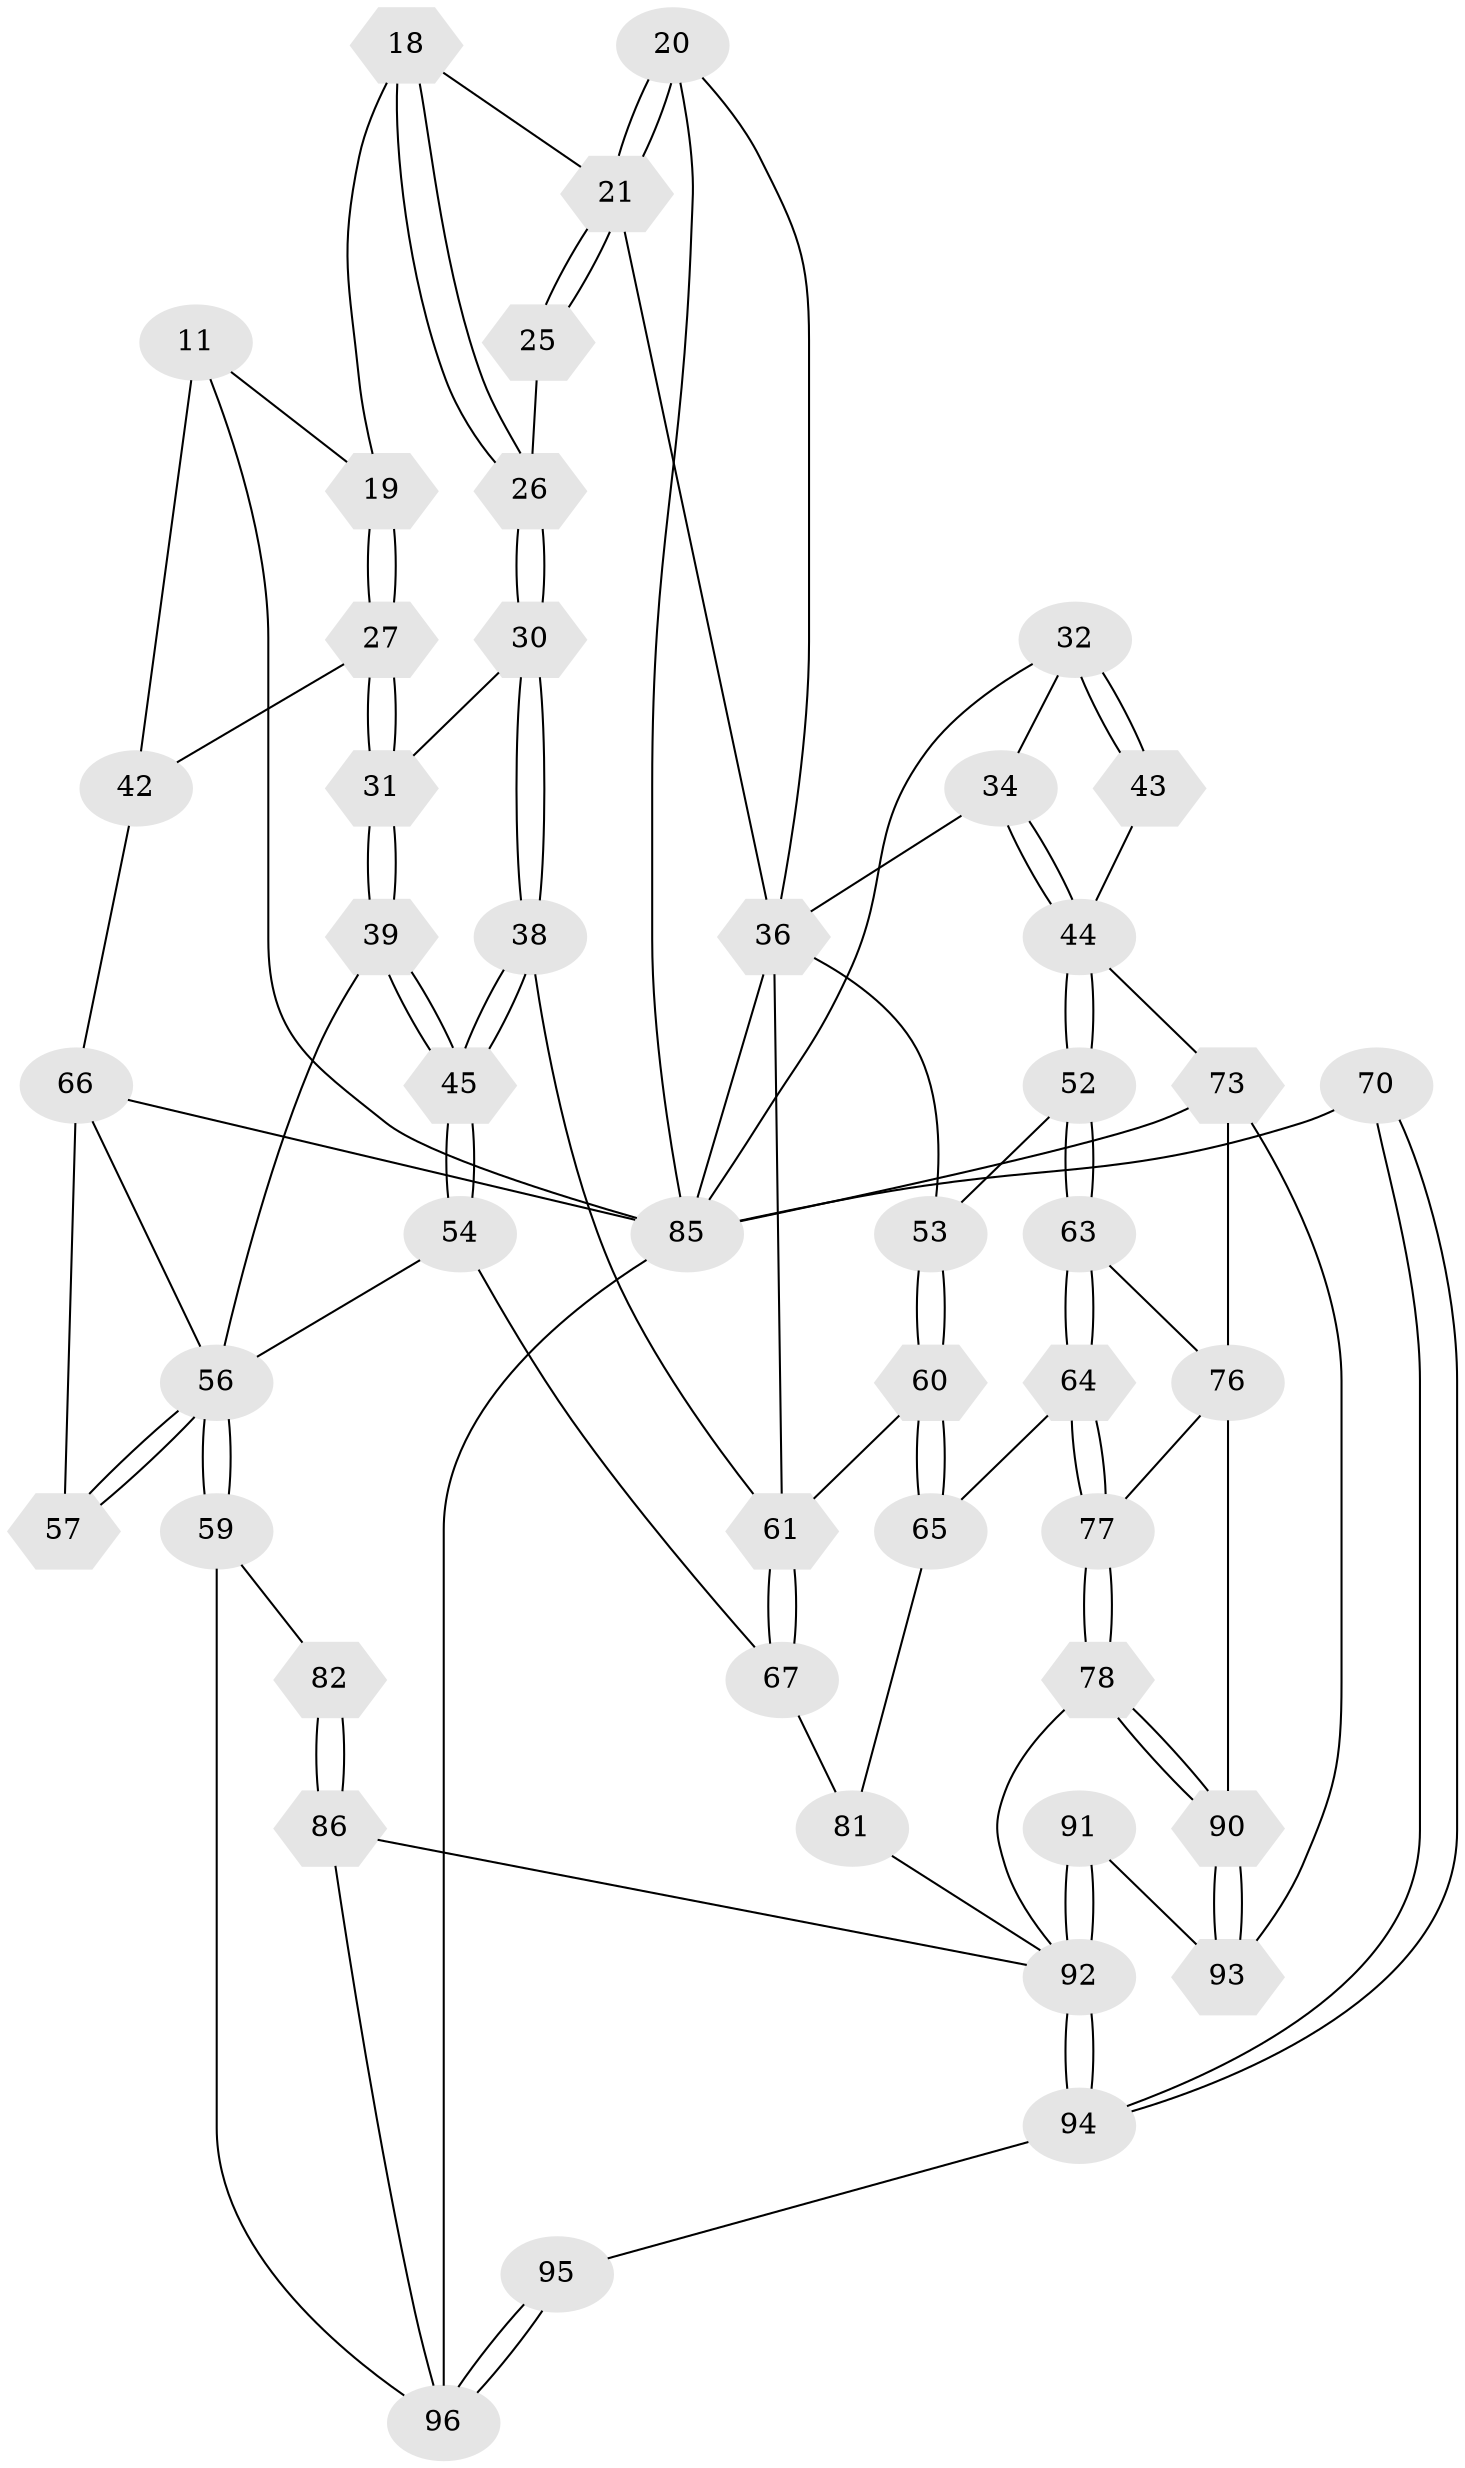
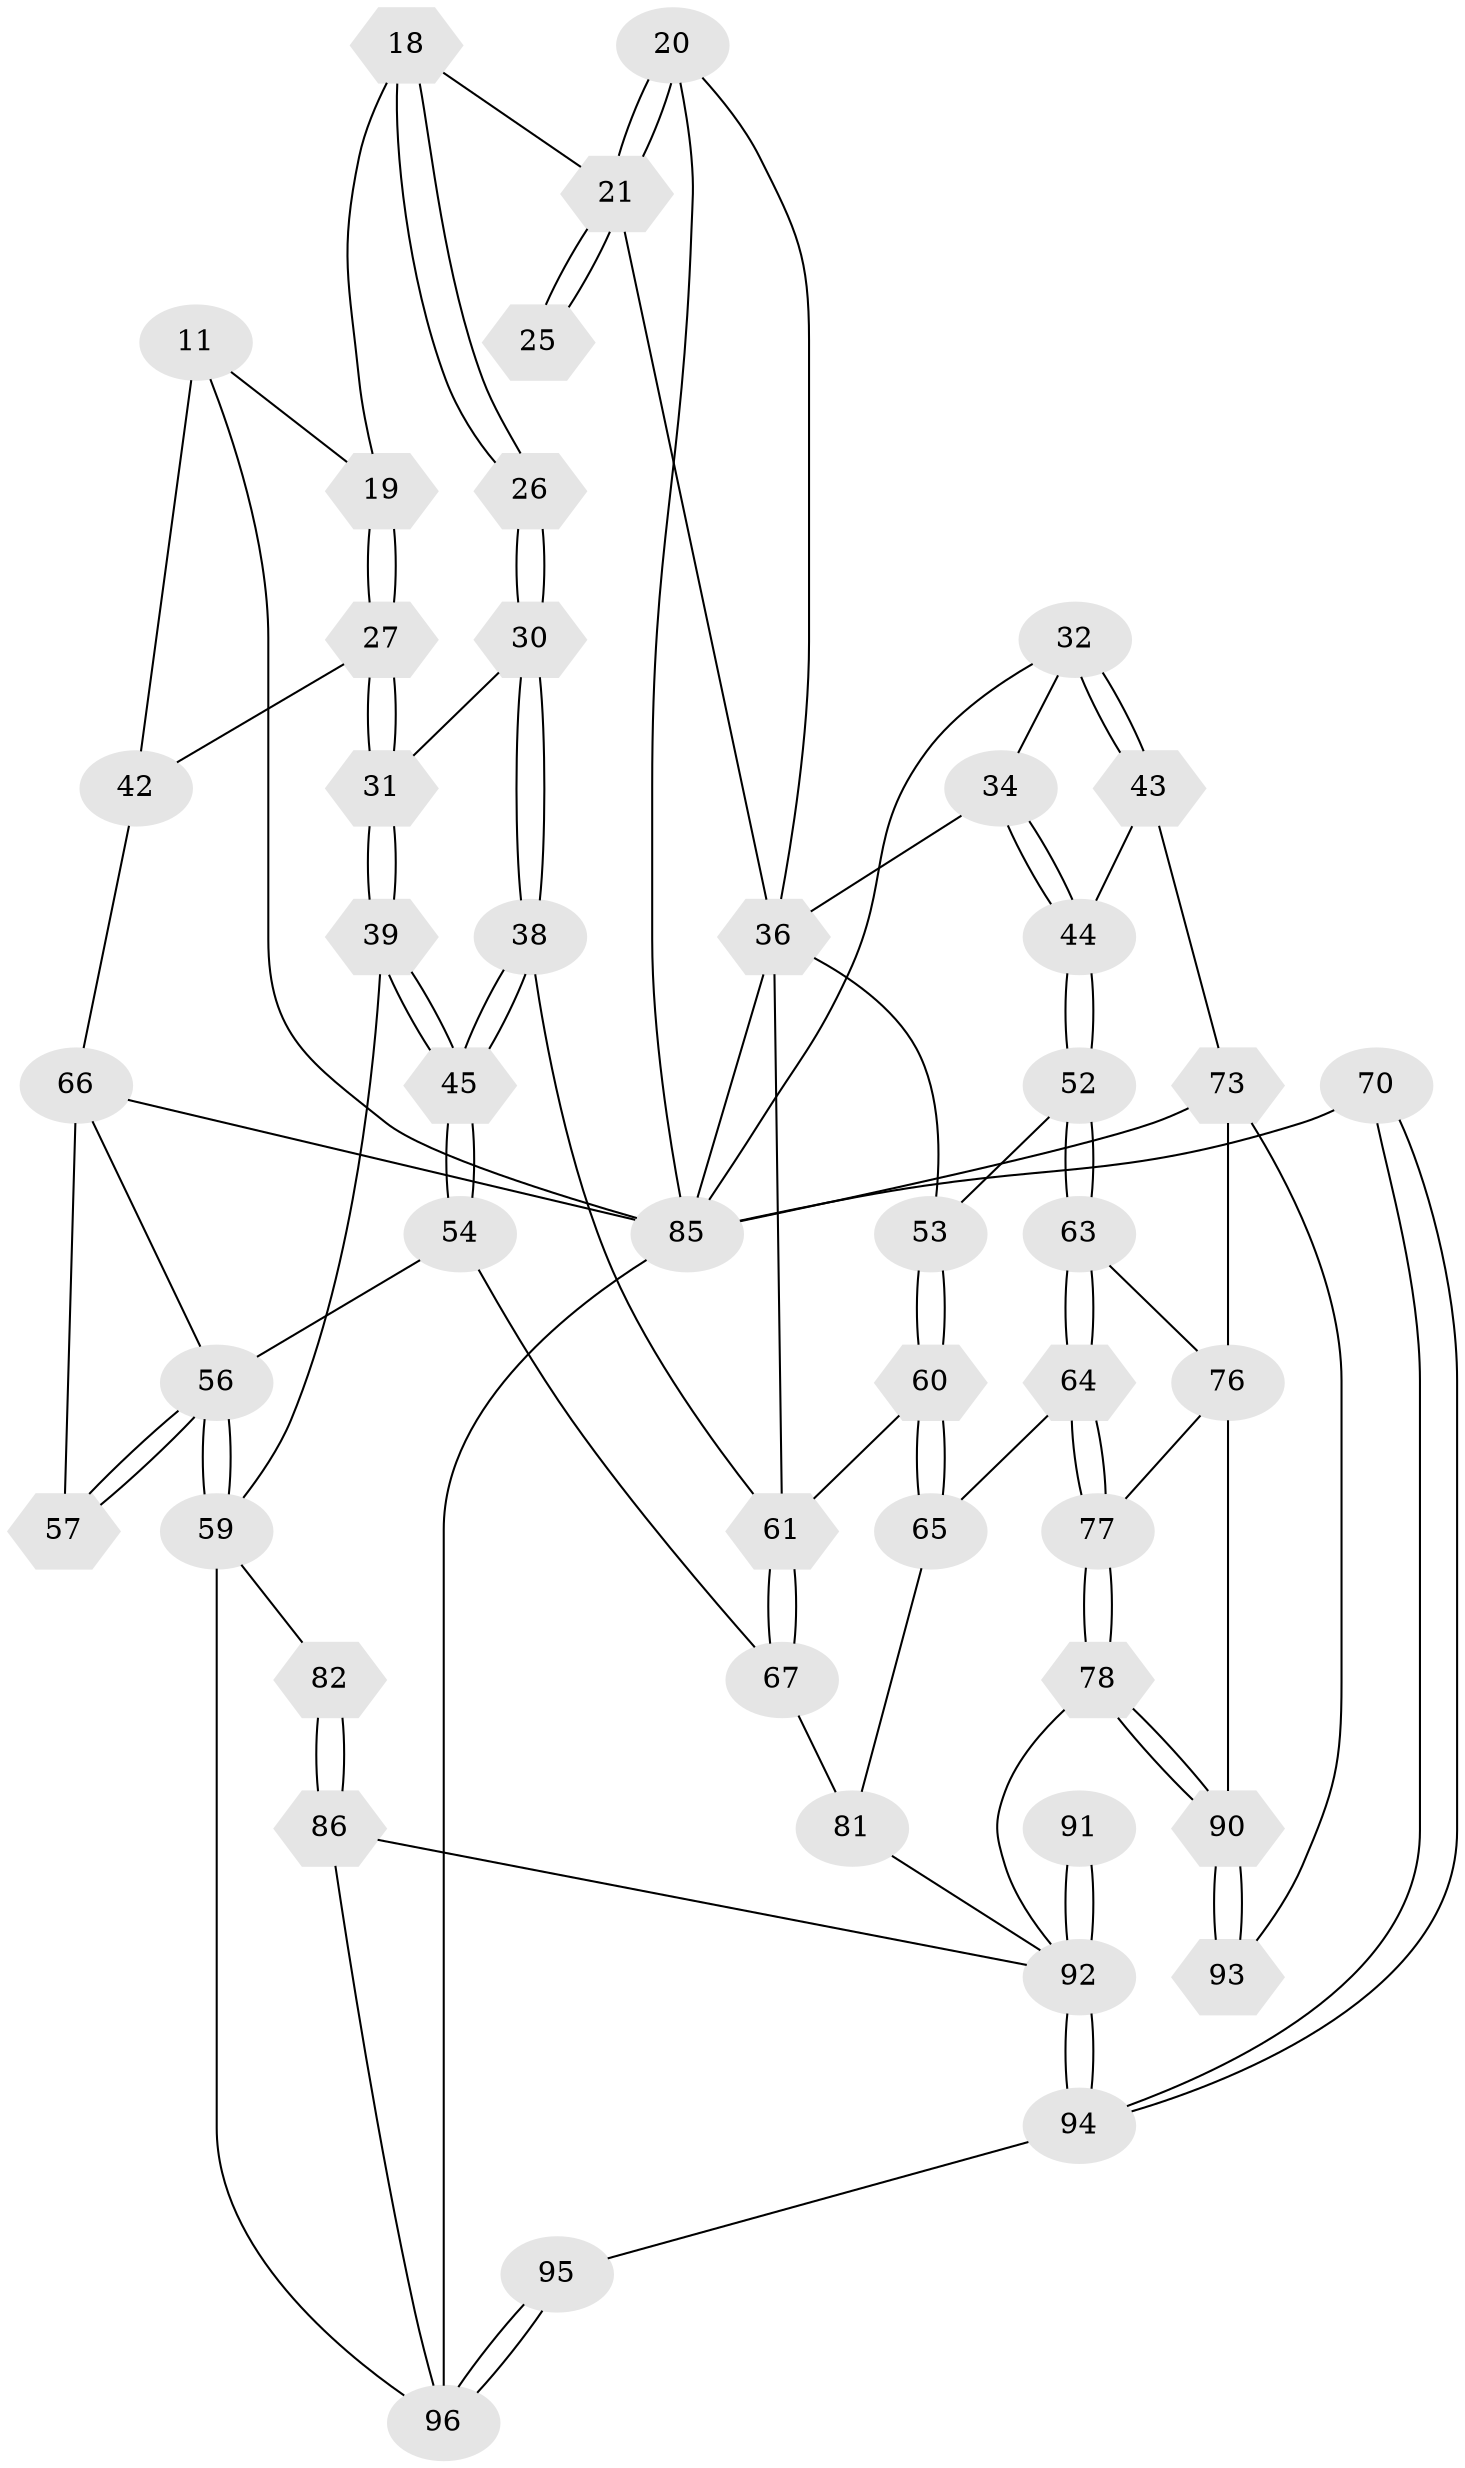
  graph {
    node [color=gray90 shape=ellipse style=filled]
    11 [super="+10+9"]
    19 [shape=hexagon]
    42 [super="+29"]
    85 [super="+68+48+69"]
    27 [shape=hexagon]
    66 [super="+47+49"]
    96 [super="+84+87"]
    18 [shape=hexagon]
    21 [shape=hexagon super="+17"]
    26 [shape=hexagon]
    36 [shape=hexagon super="+35+24+14+13"]
    25 [shape=hexagon]
    30 [shape=hexagon]
    31 [shape=hexagon]
    20 [super="+15+16"]
    53
    61 [shape=hexagon super="+37"]
    38
    39 [shape=hexagon]
    45 [shape=hexagon]
    56 [super="+41+55"]
    32
    34 [super="+33"]
    43 [shape=hexagon]
    44
    73 [shape=hexagon super="+50+51"]
    52
    60 [shape=hexagon]
    67
    54
    57 [shape=hexagon]
    59 [super="+58"]
    76 [super="+75+62"]
    93 [shape=hexagon super="+72"]
    63
    64 [shape=hexagon]
    65
    81 [super="+74"]
    82 [shape=hexagon]
    86 [shape=hexagon]
    77
    90 [shape=hexagon super="+89"]
    78 [shape=hexagon]
    92 [super="+88+80+79"]
    70 [super="+3"]
    94
    95
    91
    11 -- 19
    11 -- 42
    11 -- 85 [weight=3]
    19 -- 27
    19 -- 27
    42 -- 66 [weight=2]
    85 -- 96 [weight=2]
    27 -- 42
    27 -- 31
    27 -- 31
    66 -- 85 [weight=2]
    66 -- 56
    18 -- 19
    18 -- 21
    18 -- 26
    18 -- 26
    21 -- 36
    21 -- 25
    21 -- 25
    26 -- 30
    26 -- 30
    36 -- 85
    36 -- 53
    36 -- 61
-   25 -- 26
    30 -- 31
    30 -- 38
    30 -- 38
    31 -- 39
    31 -- 39
    20 -- 85 [weight=2]
    20 -- 21 [weight=2]
    20 -- 21
    20 -- 36
    53 -- 60
    53 -- 60
    61 -- 67
    61 -- 67
    38 -- 61
    38 -- 45
    38 -- 45
    39 -- 45
    39 -- 45
-   39 -- 56
+   39 -- 59
    45 -- 54
    45 -- 54
    56 -- 57
    56 -- 57
    56 -- 59 [weight=2]
    56 -- 59
    32 -- 85
    32 -- 34
    32 -- 43
    32 -- 43
    34 -- 36 [weight=2]
    34 -- 44
    34 -- 44
    43 -- 44
-   44 -- 73
+   43 -- 73
    44 -- 52
    44 -- 52
    73 -- 85
    73 -- 76 [weight=2]
    73 -- 93
    52 -- 53
    52 -- 63
    52 -- 63
    60 -- 61
    60 -- 65
    60 -- 65
    67 -- 81
    54 -- 56
    54 -- 67
    57 -- 66 [weight=2]
    59 -- 96
    59 -- 82
    76 -- 77
    76 -- 90
    63 -- 76
    63 -- 64
    63 -- 64
    64 -- 65
    64 -- 77
    64 -- 77
    65 -- 81
    81 -- 92
    82 -- 86
    82 -- 86
    86 -- 96
    86 -- 92
    77 -- 78
    77 -- 78
    90 -- 93 [weight=2]
    90 -- 93
    78 -- 90
    78 -- 90
    78 -- 92
    92 -- 94
    92 -- 94
    70 -- 85 [weight=4]
    70 -- 94
    70 -- 94
    94 -- 95
    95 -- 96 [weight=2]
    95 -- 96
-   91 -- 93
    91 -- 92 [weight=2]
    91 -- 92
  }
